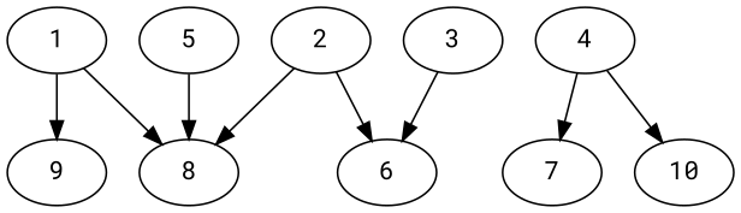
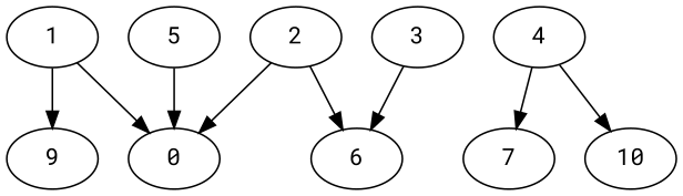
  digraph {
    fontname="Roboto Mono"
    node [Weight=15 fontname="Roboto Mono"]
    edge [fontname="Roboto Mono"]
-   8 [Weight=11]
+   8 [Weight=11 label=0]
    1
    9 [Weight=21]
    2
    6 [Weight=33]
    3 [Weight=39]
    4 [Weight=35]
    7 [Weight=21]
    10 [Weight=18]
    5 [Weight=30]
    1 -> 8 [Weight=13]
    1 -> 9 [Weight=14]
    2 -> 8 [Weight=18]
    2 -> 6 [Weight=10]
    3 -> 6 [Weight=2]
    4 -> 7 [Weight=15]
    4 -> 10 [Weight=5]
    5 -> 8 [Weight=1]
  }
